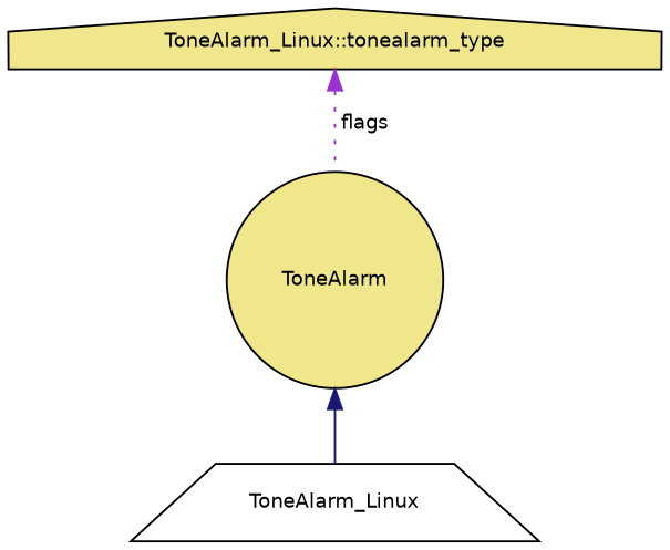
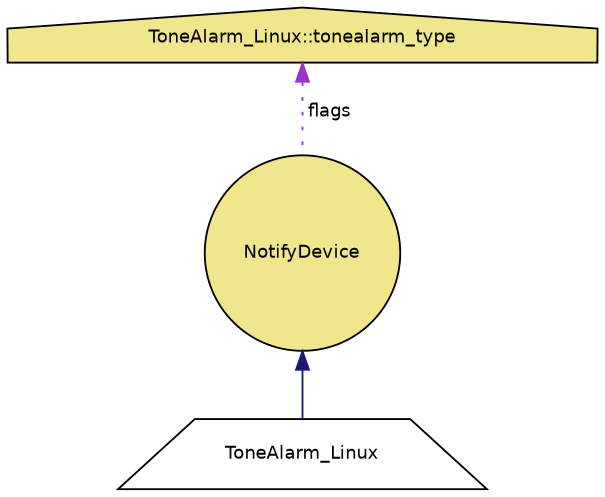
  digraph {
    node [color=black fillcolor=khaki fontname=Helvetica fontsize=10 style=filled]
    edge [dir=back fontname=Helvetica fontsize=10 labelfontname=Helvetica labelfontsize=10]
    n1 [fillcolor=white fontcolor=black height=0.2 label=ToneAlarm_Linux shape=trapezium width=0.4]
-   n2 [height=0.2 label=ToneAlarm shape=circle width=0.4]
+   n2 [height=0.2 label=NotifyDevice shape=circle width=0.4]
    n3 [height=0.2 label="ToneAlarm_Linux::tonealarm_type" shape=house width=0.4]
    n2 -> n1 [color=midnightblue style=solid]
    n3 -> n2 [color=darkorchid3 label=" flags" style=dotted]
  }
